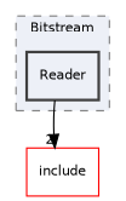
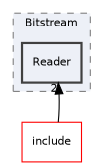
  digraph {
    compound=true
    node [fillcolor="#edf0f7" fontname=Helvetica fontsize=10 shape=box]
    n1 [color=grey25 label=Reader style="filled,bold,"]
    n2 [color=red label=include]
    subgraph cluster_1 {
      bgcolor="#edf0f7"
      fontname=Helvetica
      fontsize=10
      label=Bitstream
      pencolor=grey50
      style="filled,dashed,"
      n1
    }
-   n1 -> n2 [fontname=Helvetica fontsize=10 headlabel=2 labeldistance=1.5 labelfontname=Helvetica labelfontsize=10]
+   n2 -> n1 [fontname=Helvetica fontsize=10 headlabel=2 labeldistance=1.5 labelfontname=Helvetica labelfontsize=10]
  }
